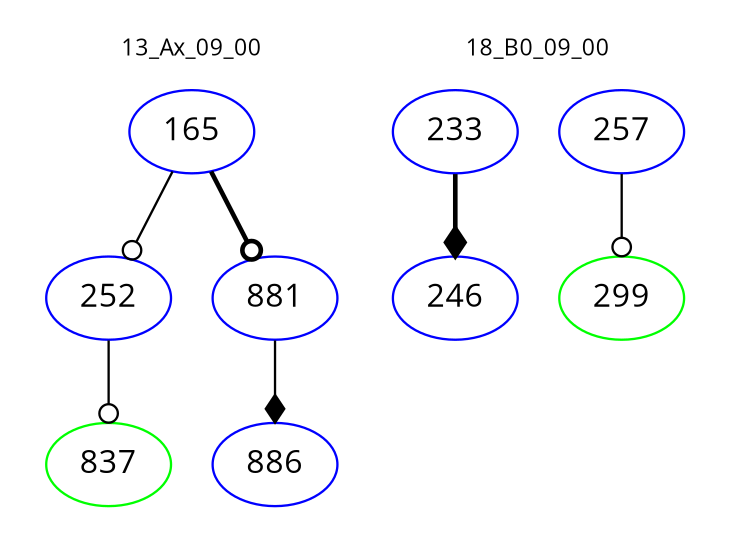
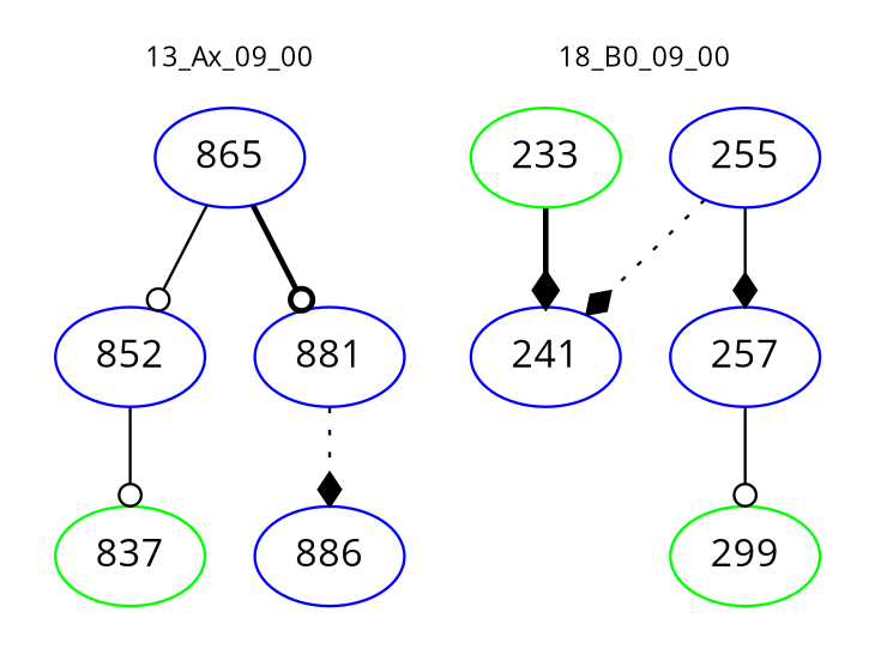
  digraph {
    fontname="Open Sans"
    node [color=blue fontname="Open Sans"]
    edge [arrowhead=odot color=black fontname="Open Sans" style=solid]
-   n1 [label=165]
-   n2 [label=252]
+   n1 [label=865]
+   n2 [label=852]
    n3 [label=881]
    n4 [color=green label=837]
    n5 [label=886]
-   n7 [label=246]
+   n6 [label=255]
+   n7 [label=241]
    n8 [label=257]
-   n9 [label=233]
+   n9 [color=green label=233]
    n10 [color=green label=299]
    subgraph cluster_1 {
      color=white
      fontsize=10
      label="13_Ax_09_00"
      n1
      n2
      n3
      n4
      n5
    }
    subgraph cluster_2 {
      color=white
      fontsize=10
      label="18_B0_09_00"
+     n6
      n7
      n8
      n9
      n10
    }
    n1 -> n2
    n1 -> n3 [style=bold]
    n2 -> n4
-   n3 -> n5 [arrowhead=diamond]
+   n3 -> n5 [arrowhead=diamond style=dotted]
+   n6 -> n7 [arrowhead=diamond style=dotted]
+   n6 -> n8 [arrowhead=diamond]
    n8 -> n10
    n9 -> n7 [arrowhead=diamond style=bold]
  }
